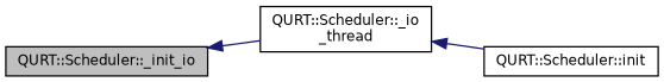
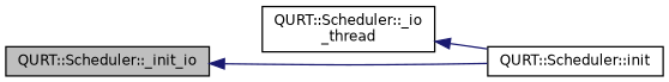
  digraph {
    rankdir=LR
    node [color=black fillcolor=white fontname=Helvetica fontsize=10 shape=record style=filled]
    edge [color=midnightblue dir=back fontname=Helvetica fontsize=10 labelfontname=Helvetica labelfontsize=10 style=solid]
    n1 [fillcolor=grey75 fontcolor=black height=0.2 label="QURT::Scheduler::_init_io" width=0.4]
    n2 [height=0.2 label="QURT::Scheduler::_io\l_thread" width=0.4]
    n3 [height=0.2 label="QURT::Scheduler::init" width=0.4]
-   n1 -> n2
+   n1 -> n3
    n2 -> n3
  }
